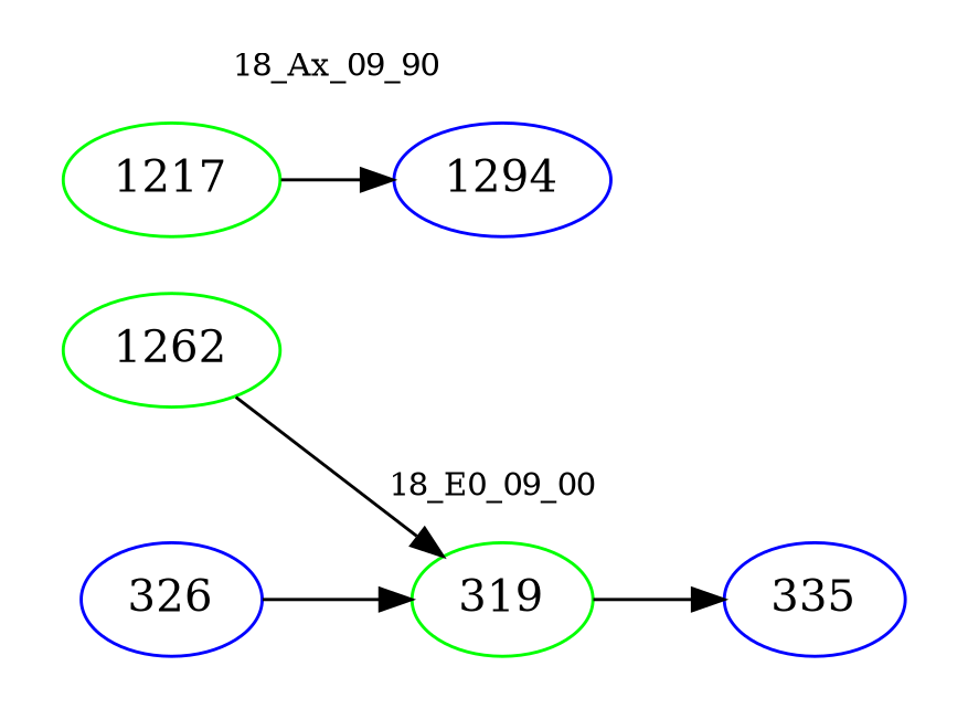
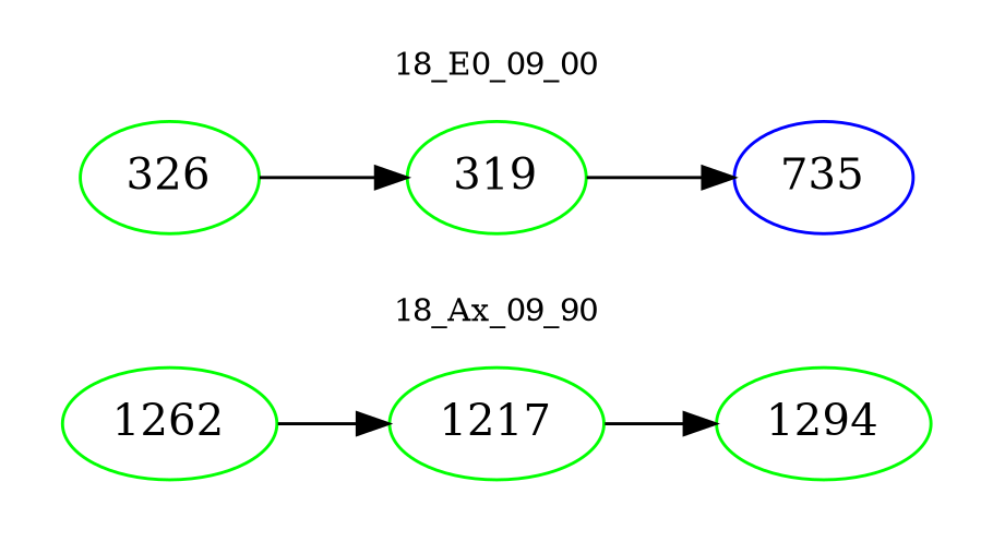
  digraph {
    rankdir=LR
    node [color=green]
    edge [color=black]
    n1 [label=1262]
    n2 [label=1217]
-   n3 [color=blue label=1294]
-   n4 [color=blue label=326]
+   n3 [label=1294]
+   n4 [label=326]
    n5 [label=319]
-   n6 [color=blue label=335]
+   n6 [color=blue label=735]
    subgraph cluster_1 {
      color=white
      fontsize=10
      label="18_Ax_09_90"
      n1
      n2
      n3
    }
    subgraph cluster_2 {
      color=white
      fontsize=10
      label="18_E0_09_00"
      n4
      n5
      n6
    }
-   n1 -> n5
+   n1 -> n2
    n2 -> n3
    n4 -> n5
    n5 -> n6
  }
